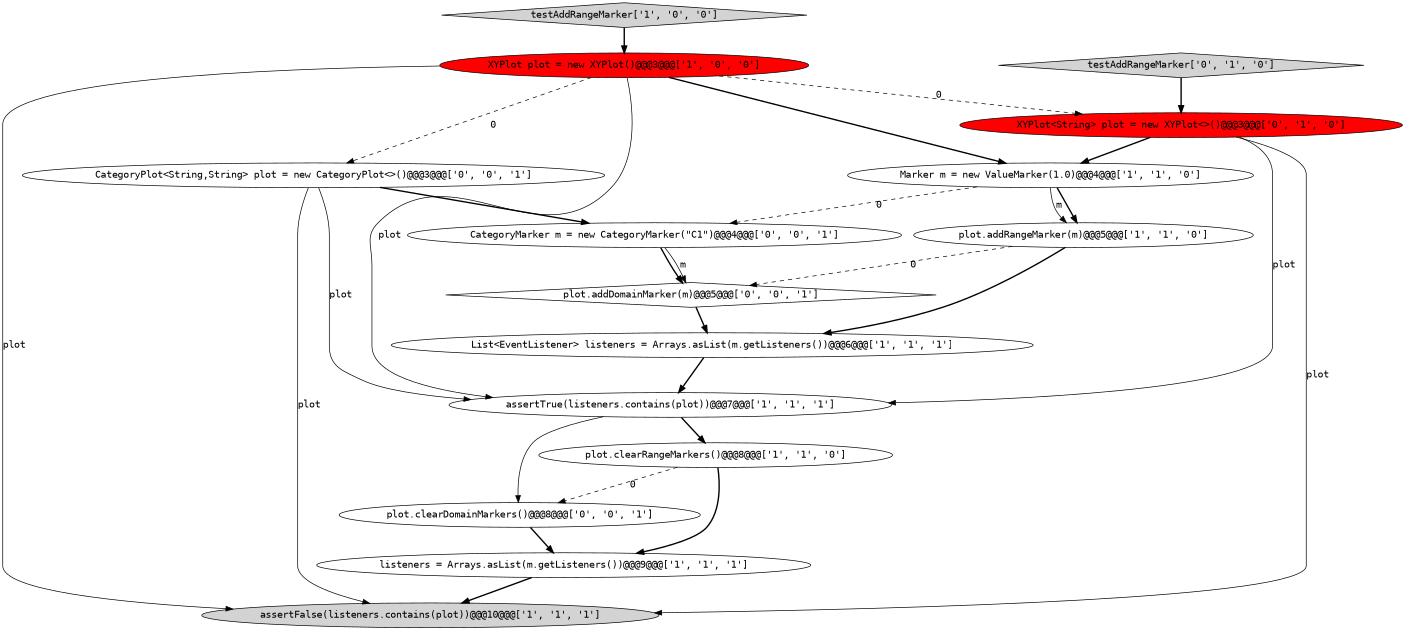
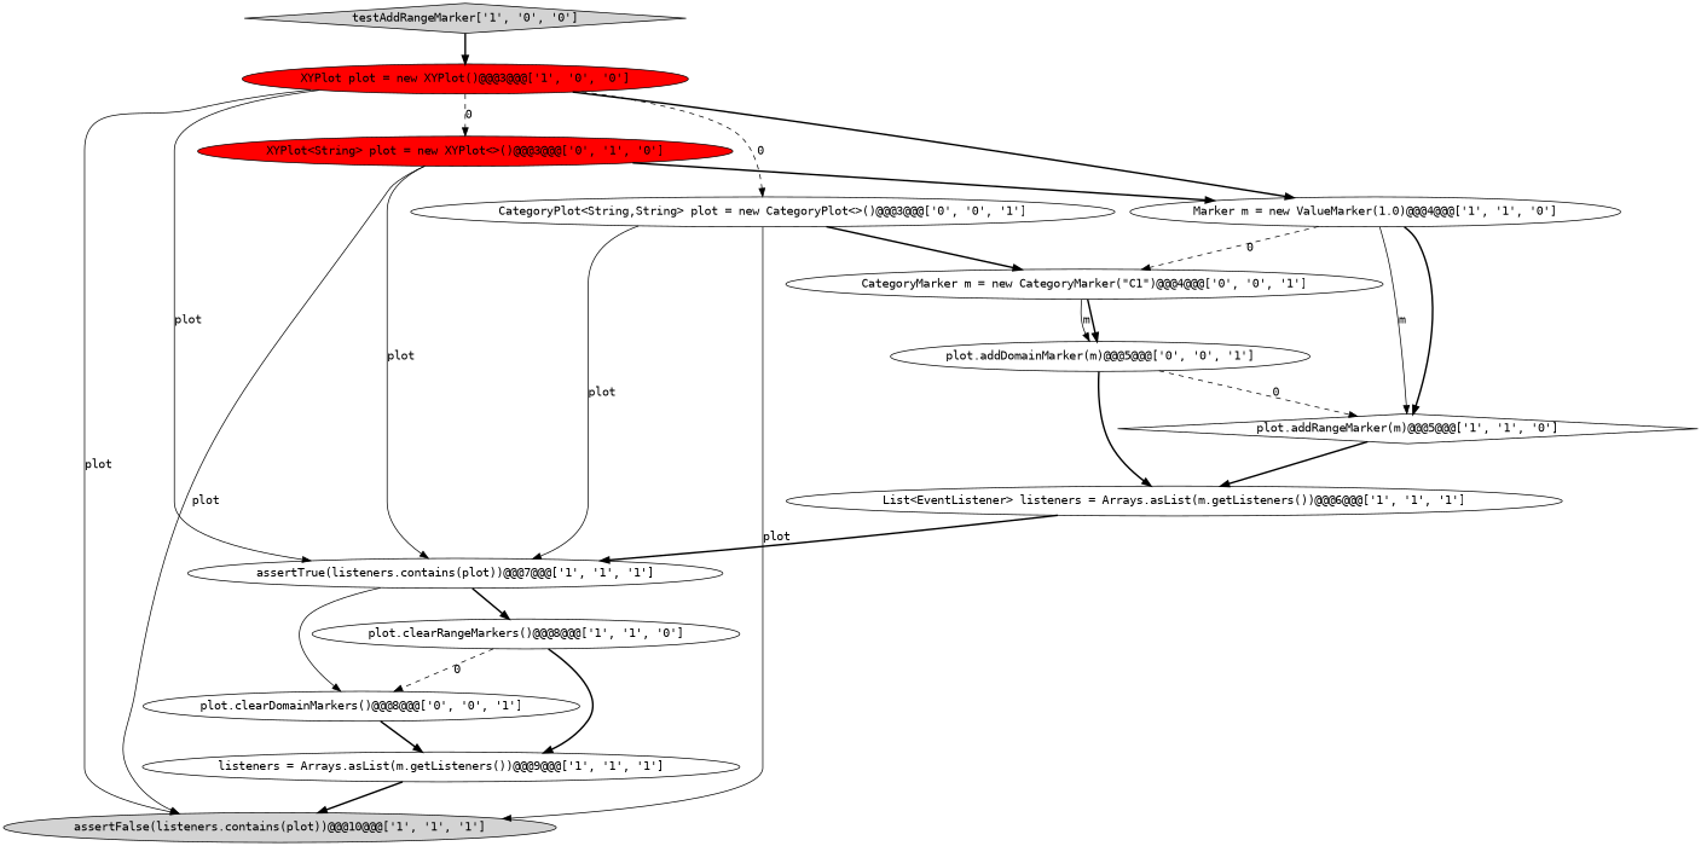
  digraph {
    fontname="DejaVu Sans Mono"
    node [fillcolor=white fontname="DejaVu Sans Mono" shape=ellipse style=filled]
    edge [fontname="DejaVu Sans Mono" style=bold]
    n1 [fillcolor=red label="XYPlot plot = new XYPlot()@@@3@@@['1', '0', '0']"]
    n2 [fillcolor=lightgray label="assertFalse(listeners.contains(plot))@@@10@@@['1', '1', '1']"]
    n3 [label="Marker m = new ValueMarker(1.0)@@@4@@@['1', '1', '0']"]
    n4 [label="assertTrue(listeners.contains(plot))@@@7@@@['1', '1', '1']"]
    n5 [fillcolor=red label="XYPlot<String> plot = new XYPlot<>()@@@3@@@['0', '1', '0']"]
    n6 [label="CategoryPlot<String,String> plot = new CategoryPlot<>()@@@3@@@['0', '0', '1']"]
-   n7 [label="plot.addRangeMarker(m)@@@5@@@['1', '1', '0']"]
+   n7 [label="plot.addRangeMarker(m)@@@5@@@['1', '1', '0']" shape=diamond]
    n8 [label="CategoryMarker m = new CategoryMarker(\"C1\")@@@4@@@['0', '0', '1']"]
    n9 [label="plot.clearDomainMarkers()@@@8@@@['0', '0', '1']"]
    n10 [label="plot.clearRangeMarkers()@@@8@@@['1', '1', '0']"]
    n11 [fillcolor=lightgray label="testAddRangeMarker['1', '0', '0']" shape=diamond]
    n12 [label="List<EventListener> listeners = Arrays.asList(m.getListeners())@@@6@@@['1', '1', '1']"]
-   n13 [label="plot.addDomainMarker(m)@@@5@@@['0', '0', '1']" shape=diamond]
+   n13 [label="plot.addDomainMarker(m)@@@5@@@['0', '0', '1']"]
    n14 [label="listeners = Arrays.asList(m.getListeners())@@@9@@@['1', '1', '1']"]
-   n15 [fillcolor=lightgray label="testAddRangeMarker['0', '1', '0']" shape=diamond]
    n1 -> n2 [label=plot style=solid]
    n1 -> n3
    n1 -> n4 [label=plot style=solid]
    n1 -> n5 [label=0 style=dashed]
    n1 -> n6 [label=0 style=dashed]
    n3 -> n7
    n3 -> n7 [label=m style=solid]
    n3 -> n8 [label=0 style=dashed]
    n4 -> n9 [style=solid]
    n4 -> n10
    n5 -> n2 [label=plot style=solid]
    n5 -> n3
    n5 -> n4 [label=plot style=solid]
    n6 -> n2 [label=plot style=solid]
    n6 -> n4 [label=plot style=solid]
    n6 -> n8
    n7 -> n12
-   n7 -> n13 [label=0 style=dashed]
+   n13 -> n7 [label=0 style=dashed]
    n8 -> n13
    n8 -> n13 [label=m style=solid]
    n9 -> n14
    n10 -> n9 [label=0 style=dashed]
    n10 -> n14
    n11 -> n1
    n12 -> n4
    n13 -> n12
    n14 -> n2
-   n15 -> n5
  }
